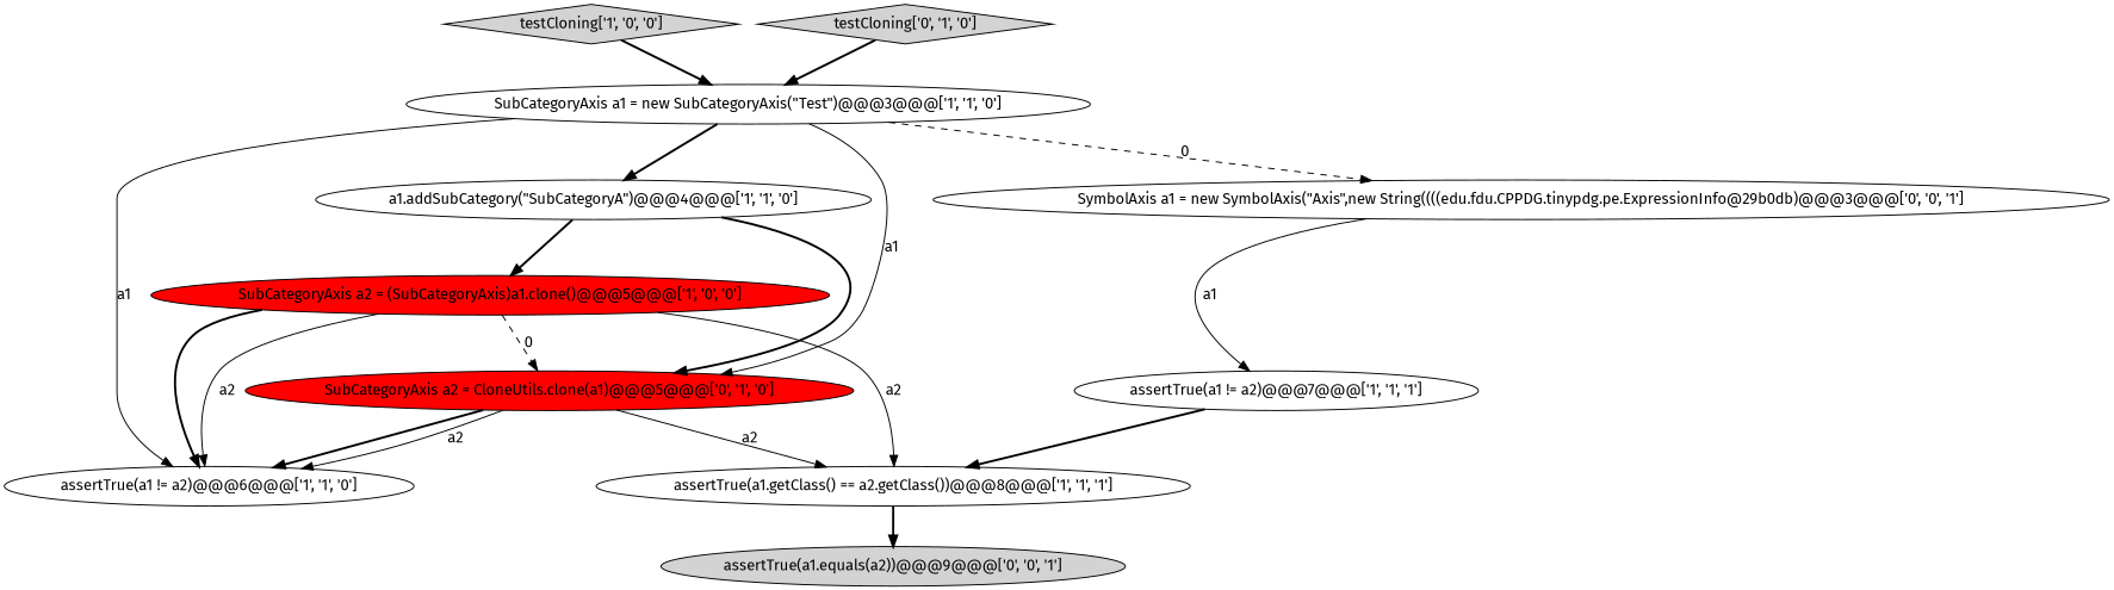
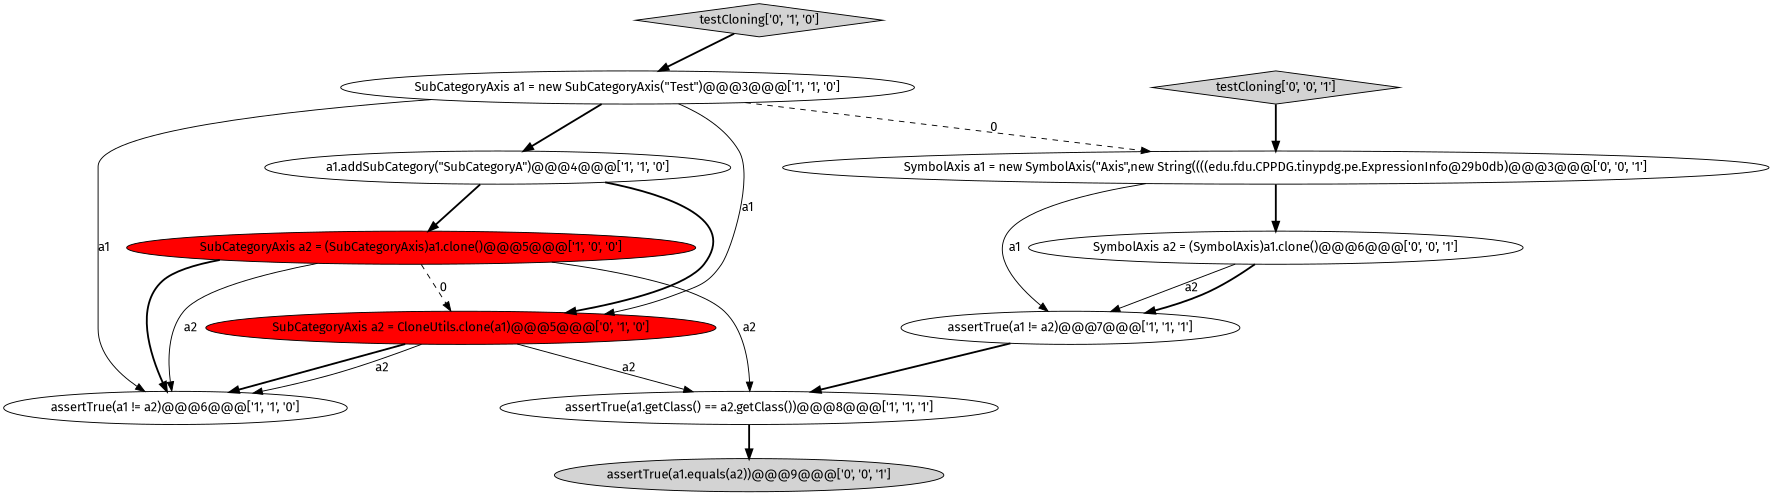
  digraph {
    fontname="Fira Sans"
    node [fillcolor=white fontname="Fira Sans" shape=ellipse style=filled]
    edge [fontname="Fira Sans" style=bold]
    n1 [fillcolor=red label="SubCategoryAxis a2 = (SubCategoryAxis)a1.clone()@@@5@@@['1', '0', '0']"]
    n2 [label="assertTrue(a1 != a2)@@@6@@@['1', '1', '0']"]
    n3 [label="assertTrue(a1.getClass() == a2.getClass())@@@8@@@['1', '1', '1']"]
    n4 [fillcolor=red label="SubCategoryAxis a2 = CloneUtils.clone(a1)@@@5@@@['0', '1', '0']"]
    n5 [fillcolor=lightgray label="assertTrue(a1.equals(a2))@@@9@@@['0', '0', '1']"]
    n6 [label="assertTrue(a1 != a2)@@@7@@@['1', '1', '1']"]
-   n7 [fillcolor=lightgray label="testCloning['1', '0', '0']" shape=diamond]
    n8 [label="SubCategoryAxis a1 = new SubCategoryAxis(\"Test\")@@@3@@@['1', '1', '0']"]
    n9 [label="a1.addSubCategory(\"SubCategoryA\")@@@4@@@['1', '1', '0']"]
    n10 [label="SymbolAxis a1 = new SymbolAxis(\"Axis\",new String((((edu.fdu.CPPDG.tinypdg.pe.ExpressionInfo@29b0db)@@@3@@@['0', '0', '1']"]
+   n11 [label="SymbolAxis a2 = (SymbolAxis)a1.clone()@@@6@@@['0', '0', '1']"]
    n12 [fillcolor=lightgray label="testCloning['0', '1', '0']" shape=diamond]
+   n13 [fillcolor=lightgray label="testCloning['0', '0', '1']" shape=diamond]
    n1 -> n2
    n1 -> n2 [label=a2 style=solid]
    n1 -> n3 [label=a2 style=solid]
    n1 -> n4 [label=0 style=dashed]
    n3 -> n5
    n4 -> n2
    n4 -> n2 [label=a2 style=solid]
    n4 -> n3 [label=a2 style=solid]
    n6 -> n3
-   n7 -> n8
    n8 -> n2 [label=a1 style=solid]
    n8 -> n4 [label=a1 style=solid]
    n8 -> n9
    n8 -> n10 [label=0 style=dashed]
    n9 -> n1
    n9 -> n4
    n10 -> n6 [label=a1 style=solid]
+   n10 -> n11
+   n11 -> n6 [label=a2 style=solid]
+   n11 -> n6
    n12 -> n8
+   n13 -> n10
  }
